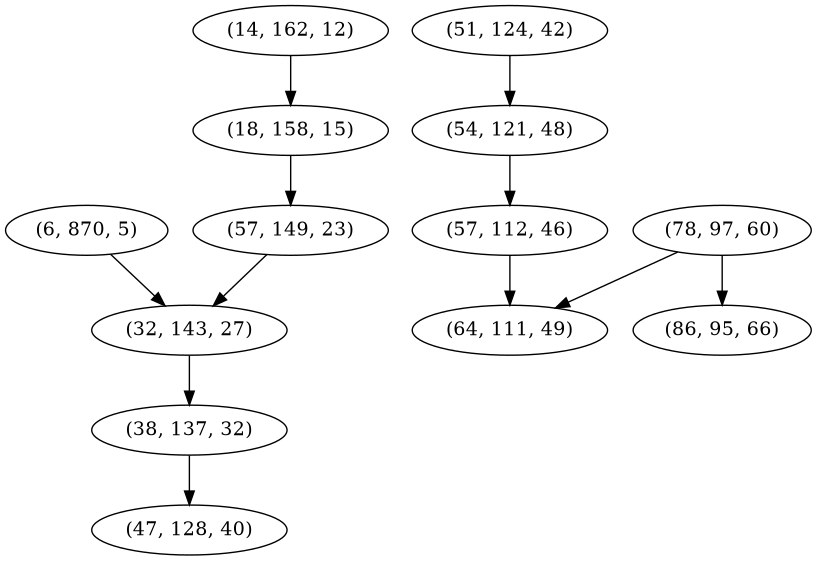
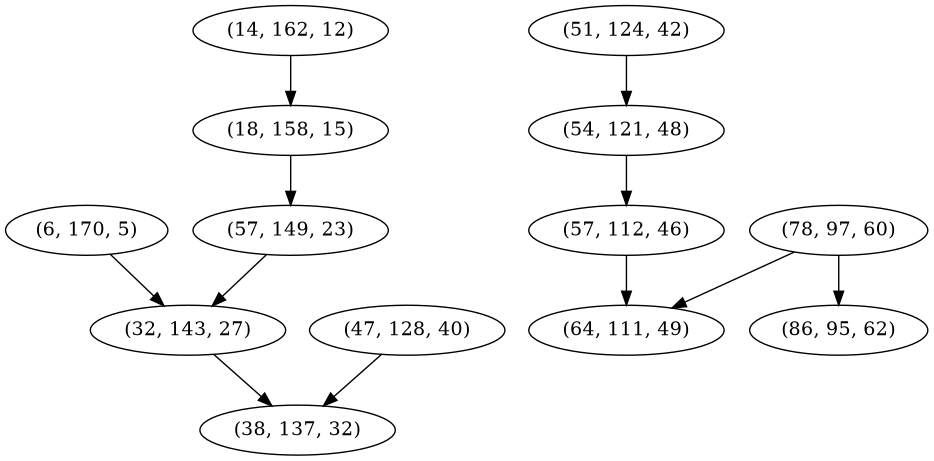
  digraph {
-   "(6, 170, 5)" [label="(6, 870, 5)"]
+   "(6, 170, 5)"
    "(32, 143, 27)"
    "(14, 162, 12)"
    "(18, 158, 15)"
    n5 [label="(57, 149, 23)"]
    "(38, 137, 32)"
    "(47, 128, 40)"
    n8 [label="(54, 121, 48)"]
    "(51, 124, 42)"
    n10 [label="(57, 112, 46)"]
    "(64, 111, 49)"
    "(78, 97, 60)"
-   "(86, 95, 62)" [label="(86, 95, 66)"]
+   "(86, 95, 62)"
    "(6, 170, 5)" -> "(32, 143, 27)"
    "(32, 143, 27)" -> "(38, 137, 32)"
    "(14, 162, 12)" -> "(18, 158, 15)"
    "(18, 158, 15)" -> n5
    n5 -> "(32, 143, 27)"
-   "(38, 137, 32)" -> "(47, 128, 40)"
+   "(47, 128, 40)" -> "(38, 137, 32)"
    n8 -> n10
    "(51, 124, 42)" -> n8
    n10 -> "(64, 111, 49)"
    "(78, 97, 60)" -> "(64, 111, 49)"
    "(78, 97, 60)" -> "(86, 95, 62)"
  }
